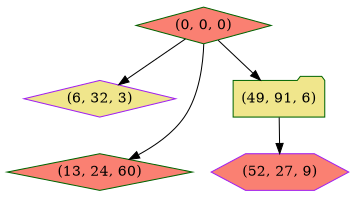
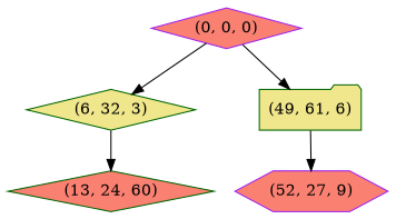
  digraph {
    node [color=darkgreen fillcolor=salmon shape=diamond style=filled]
-   "(0, 0, 0)"
-   "(6, 32, 3)" [color=purple fillcolor=khaki]
-   "(49, 61, 6)" [fillcolor=khaki shape=folder label="(49, 91, 6)"]
+   "(0, 0, 0)" [color=purple]
+   "(6, 32, 3)" [fillcolor=khaki]
+   "(49, 61, 6)" [fillcolor=khaki shape=folder]
    n4 [label="(13, 24, 60)"]
    n5 [color=purple label="(52, 27, 9)" shape=hexagon]
    "(0, 0, 0)" -> "(6, 32, 3)"
    "(0, 0, 0)" -> "(49, 61, 6)"
-   "(0, 0, 0)" -> n4
+   "(6, 32, 3)" -> n4
    "(49, 61, 6)" -> n5
  }
